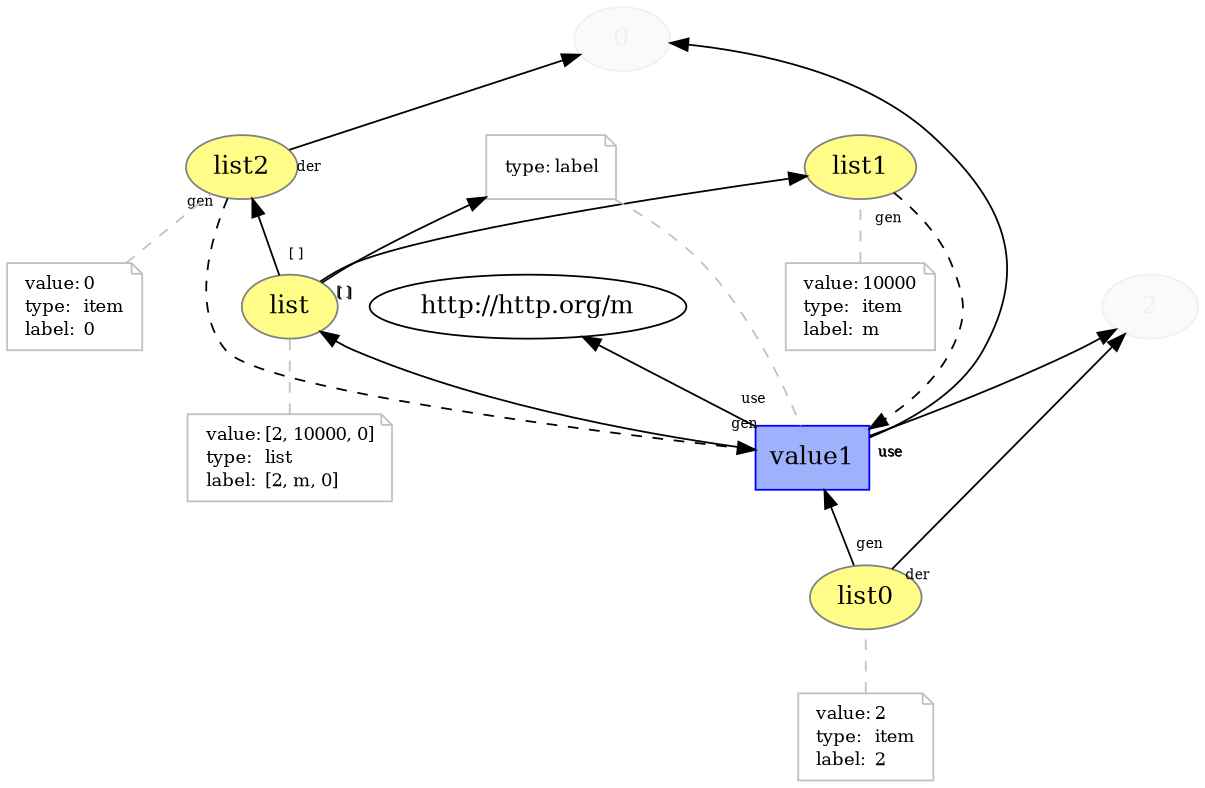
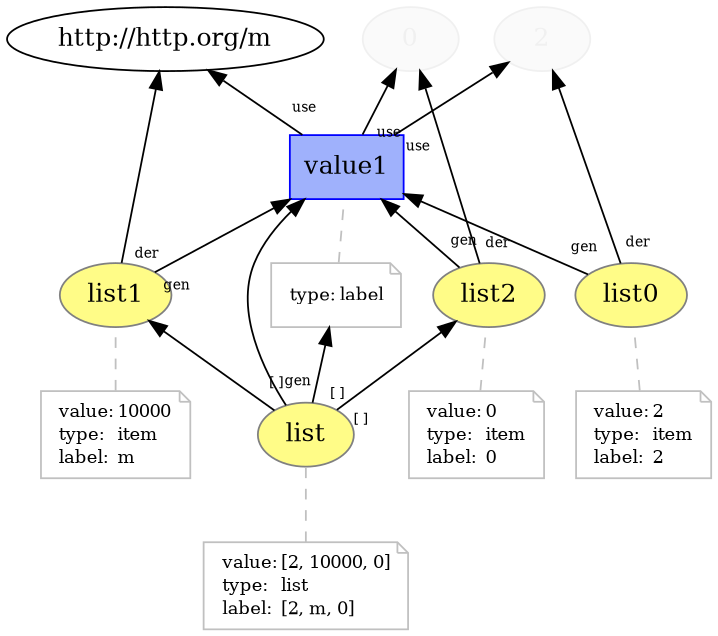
  digraph {
    rankdir=BT
    node [color=gray style=filled]
    edge [labelangle=60.0 labeldistance=1.5 labelfontsize=8 rotation=20]
    n1 [color="#F0F0F0" fillcolor="#FAFAFA" fontcolor="#F0F0F0" label=2]
    n2 [color="#F0F0F0" fillcolor="#FAFAFA" fontcolor="#F0F0F0" label=0]
    n3 [color="#808080" fillcolor="#FFFC87" label=list]
    n4 [color="#808080" fillcolor="#FFFC87" label=list1]
    n5 [color="#808080" fillcolor="#FFFC87" label=list2]
    n6 [color="#0000FF" fillcolor="#9FB1FC" label=value1 shape=polygon sides=4]
    n7 [fontcolor=black fontsize=10 label=<<TABLE cellpadding="0" border="0"> 	<TR> 	    <TD align="left">type:</TD> 	    <TD align="left">label</TD> 	</TR> </TABLE>> shape=note style=""]
    n8 [color="#808080" fillcolor="#FFFC87" label=list0]
    n9 [label="http://http.org/m" color="" style=""]
    n10 [fontcolor=black fontsize=10 label=<<TABLE cellpadding="0" border="0"> 	<TR> 	    <TD align="left">value:</TD> 	    <TD align="left">[2, 10000, 0]</TD> 	</TR> 	<TR> 	    <TD align="left">type:</TD> 	    <TD align="left">list</TD> 	</TR> 	<TR> 	    <TD align="left">label:</TD> 	    <TD align="left">[2, m, 0]</TD> 	</TR> </TABLE>> shape=note style=""]
    n11 [fontcolor=black fontsize=10 label=<<TABLE cellpadding="0" border="0"> 	<TR> 	    <TD align="left">value:</TD> 	    <TD align="left">2</TD> 	</TR> 	<TR> 	    <TD align="left">type:</TD> 	    <TD align="left">item</TD> 	</TR> 	<TR> 	    <TD align="left">label:</TD> 	    <TD align="left">2</TD> 	</TR> </TABLE>> shape=note style=""]
    n12 [fontcolor=black fontsize=10 label=<<TABLE cellpadding="0" border="0"> 	<TR> 	    <TD align="left">value:</TD> 	    <TD align="left">10000</TD> 	</TR> 	<TR> 	    <TD align="left">type:</TD> 	    <TD align="left">item</TD> 	</TR> 	<TR> 	    <TD align="left">label:</TD> 	    <TD align="left">m</TD> 	</TR> </TABLE>> shape=note style=""]
    n13 [fontcolor=black fontsize=10 label=<<TABLE cellpadding="0" border="0"> 	<TR> 	    <TD align="left">value:</TD> 	    <TD align="left">0</TD> 	</TR> 	<TR> 	    <TD align="left">type:</TD> 	    <TD align="left">item</TD> 	</TR> 	<TR> 	    <TD align="left">label:</TD> 	    <TD align="left">0</TD> 	</TR> </TABLE>> shape=note style=""]
    n3 -> n4 [taillabel="[ ]"]
    n3 -> n5 [taillabel="[ ]"]
-   n6 -> n3 [taillabel=gen]
+   n3 -> n6 [taillabel=gen]
    n3 -> n7 [taillabel="[ ]"]
-   n4 -> n6 [taillabel=gen style=dashed]
+   n4 -> n6 [taillabel=gen]
+   n4 -> n9 [taillabel=der]
    n5 -> n2 [taillabel=der]
-   n5 -> n6 [taillabel=gen style=dashed]
+   n5 -> n6 [taillabel=gen]
    n6 -> n1 [taillabel=use]
    n6 -> n2 [taillabel=use]
    n6 -> n9 [taillabel=use]
    n7 -> n6 [arrowhead=none color=gray style=dashed labelangle="" labeldistance="" labelfontsize="" rotation=""]
    n8 -> n1 [taillabel=der]
    n8 -> n6 [taillabel=gen]
    n10 -> n3 [arrowhead=none color=gray style=dashed labelangle="" labeldistance="" labelfontsize="" rotation=""]
    n11 -> n8 [arrowhead=none color=gray style=dashed labelangle="" labeldistance="" labelfontsize="" rotation=""]
    n12 -> n4 [arrowhead=none color=gray style=dashed labelangle="" labeldistance="" labelfontsize="" rotation=""]
    n13 -> n5 [arrowhead=none color=gray style=dashed labelangle="" labeldistance="" labelfontsize="" rotation=""]
  }
